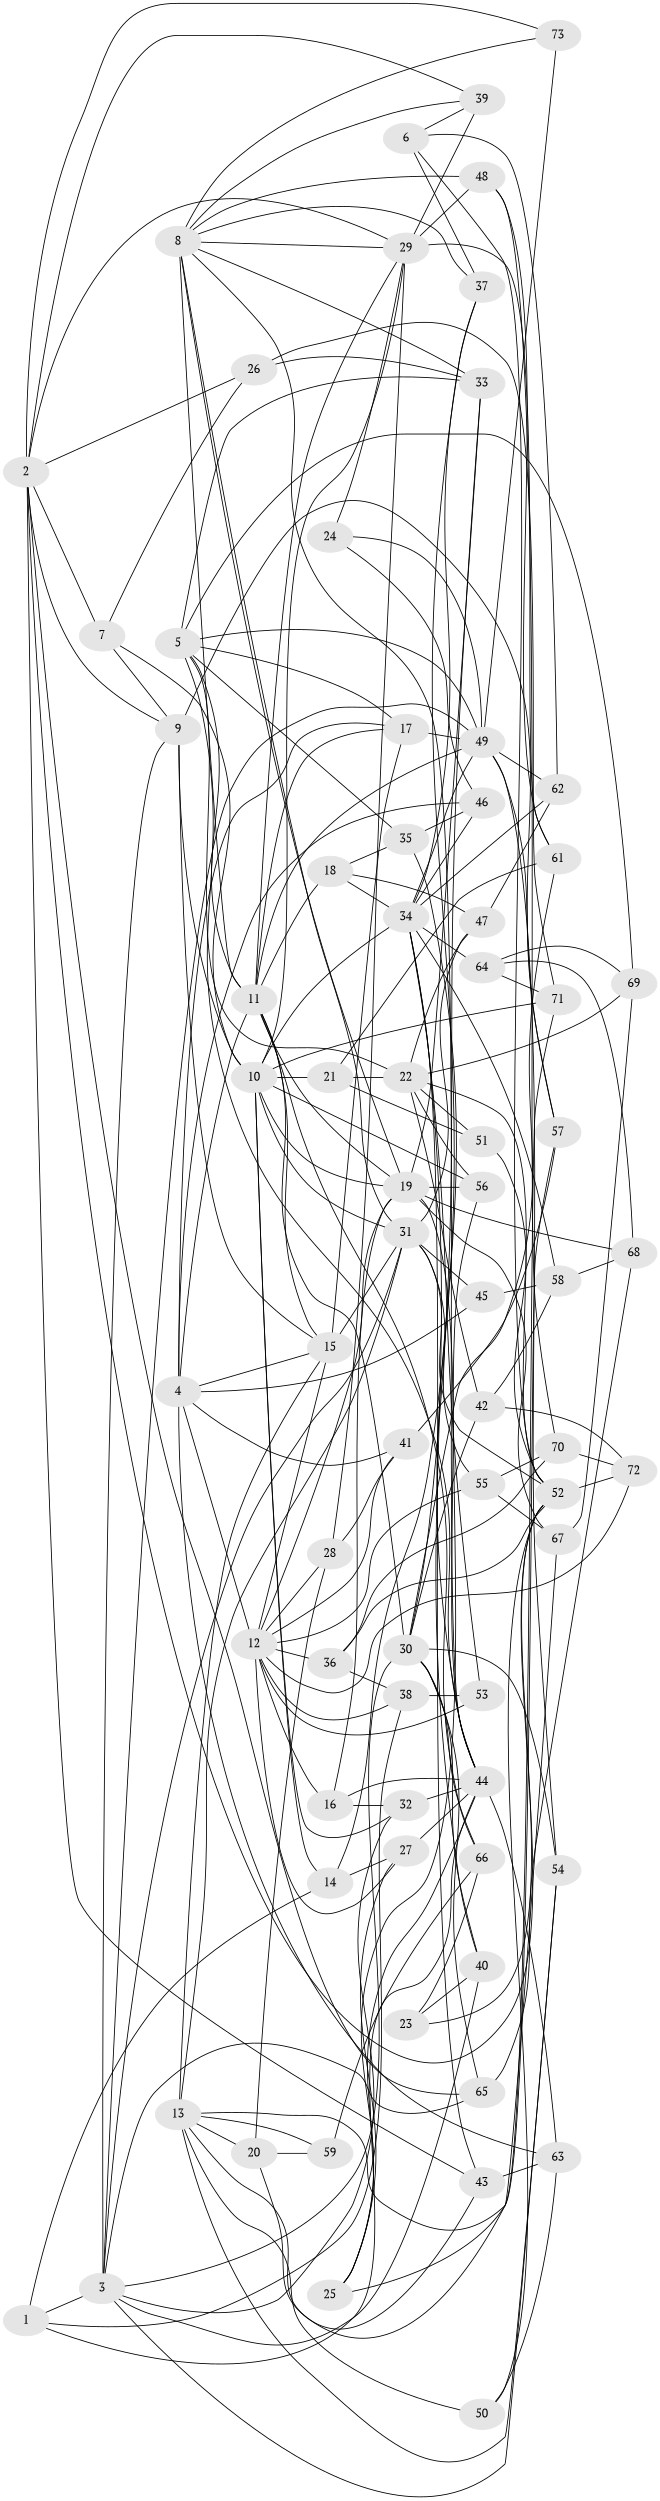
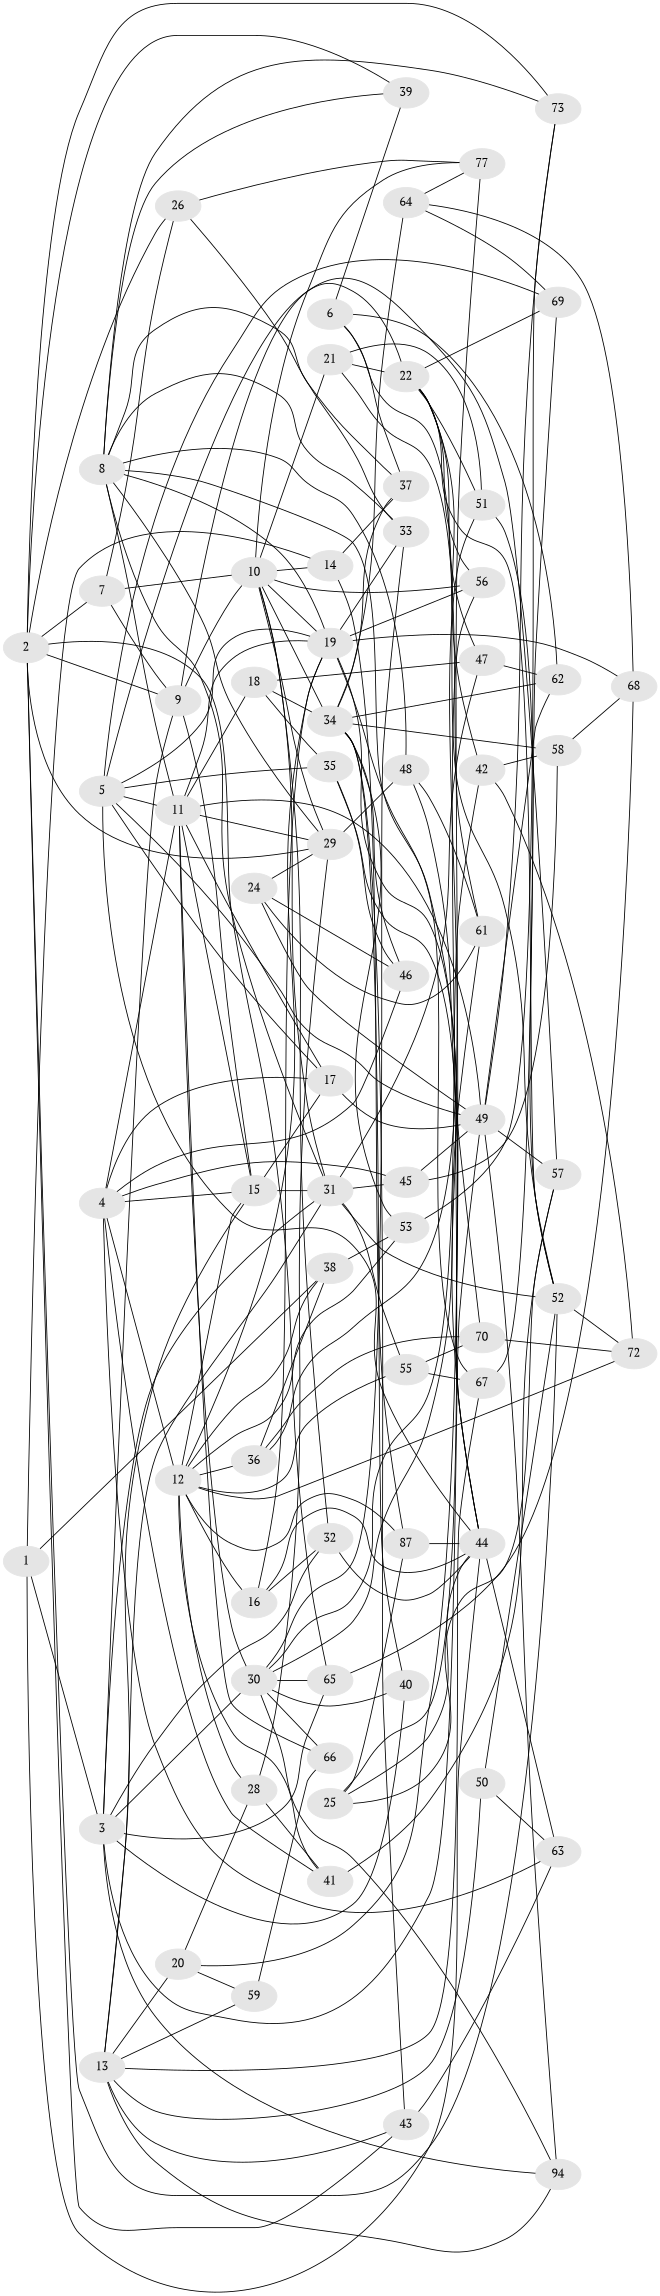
  graph {
    fontname="PT Serif"
    rankdir=LR
    node [color=gray90 fontname="PT Serif" style=filled]
    edge [fontname="PT Serif" weight=1.0]
    1
    3
    14
    38
    44
    9
    65
    30
    31
    32
    40
    49
-   54
+   54 [label=94]
    37
-   27
+   27 [label=87]
    53
    63
    2
    7
    26
    29
    39
    43
    52
    73
    10
    15
    57
    33
-   71
+   71 [label=77]
    48
    72
    68
    66
    61
    42
    45
    55
    47
    62
    4
    11
    12
    17
    41
    46
    19
    18
    16
    28
    36
    58
    5
    22
    35
    69
    56
    67
    51
    6
    21
    34
    8
    70
    64
    13
    20
    50
    59
-   23
    24
    25
    1 -- 3
    1 -- 14
    1 -- 38
    1 -- 44
    3 -- 9
    3 -- 65
    3 -- 30 [weight=2.0]
    3 -- 31
    3 -- 32
    3 -- 40
    3 -- 49
    3 -- 54
    14 -- 37
    14 -- 27
    38 -- 53
    44 -- 63
    9 -- 10 [weight=2.0]
    9 -- 15 [weight=2.0]
    9 -- 57
    65 -- 68
    30 -- 65
    30 -- 40
    30 -- 54
    30 -- 33
    30 -- 66
    30 -- 61
    30 -- 42
    31 -- 52
    31 -- 45
    31 -- 55
    31 -- 47
    32 -- 44
    49 -- 54
    49 -- 73
    49 -- 57
    49 -- 62
    27 -- 44
+   53 -- 73
    2 -- 9
    2 -- 65
    2 -- 7
    2 -- 26
    2 -- 29 [weight=2.0]
    2 -- 39
    2 -- 43
    2 -- 52
    2 -- 73
    7 -- 9
    7 -- 26
    7 -- 10
    26 -- 33
    26 -- 71
-   29 -- 39
    29 -- 48
    43 -- 63
    52 -- 72
    10 -- 14
    10 -- 31
    10 -- 32
    10 -- 29
    10 -- 71
    10 -- 19
    10 -- 56
    10 -- 21
    10 -- 34
    15 -- 31
    15 -- 17 [weight=2.0]
    48 -- 61
    48 -- 70
    42 -- 72
    42 -- 58
-   34 -- 49
+   45 -- 49
    45 -- 58
    55 -- 67
    55 -- 70
    47 -- 62
    4 -- 63
    4 -- 15
    4 -- 45
    4 -- 11
    4 -- 12
    4 -- 17
    4 -- 41
    4 -- 46
    11 -- 30
    11 -- 49
    11 -- 29
    11 -- 15
    11 -- 66
    11 -- 17
    11 -- 19 [weight=2.0]
    11 -- 18
    12 -- 38
    12 -- 27
    12 -- 53
    12 -- 15
    12 -- 72
    12 -- 55
    12 -- 41
    12 -- 19
    12 -- 16
    12 -- 28
    12 -- 36
    17 -- 49
    41 -- 57
    19 -- 44
    19 -- 33
    19 -- 68
    19 -- 56
    19 -- 67
    18 -- 47
    18 -- 35
    18 -- 34
    16 -- 44
    16 -- 32
    16 -- 19
    28 -- 29
    28 -- 41
    36 -- 38
-   36 -- 52
+   36 -- 51
    36 -- 70
    58 -- 68
    5 -- 44
    5 -- 49
    5 -- 11
    5 -- 17
-   5 -- 33
+   5 -- 19
    5 -- 22
    5 -- 35
    5 -- 69
    22 -- 52
    22 -- 42
    22 -- 47
    22 -- 69
    22 -- 56
    22 -- 51
    35 -- 44
    35 -- 46
    67 -- 69
    51 -- 52 [weight=2.0]
    6 -- 37
    6 -- 39
    6 -- 52
    6 -- 62
    21 -- 61
    21 -- 22
    21 -- 51
    34 -- 40
    34 -- 37
    34 -- 53
    34 -- 43
    34 -- 62
    34 -- 46
    34 -- 58
    34 -- 64
    8 -- 44
    8 -- 31
    8 -- 37
    8 -- 29 [weight=2.0]
    8 -- 39
    8 -- 73
    8 -- 33
    8 -- 48
    8 -- 11
    8 -- 19
    70 -- 72
    64 -- 71
    64 -- 68
    64 -- 69
    13 -- 31
    13 -- 54
    13 -- 43
    13 -- 15 [weight=2.0]
    13 -- 67
    13 -- 20
    13 -- 50
    13 -- 59 [weight=2.0]
    20 -- 71
    20 -- 28
    20 -- 59
    50 -- 63
    50 -- 52 [weight=2.0]
    59 -- 66
-   23 -- 40
-   23 -- 52 [weight=2.0]
-   23 -- 66
    24 -- 49
    24 -- 29
-   29 -- 61
+   24 -- 61
    24 -- 46
    25 -- 44
    25 -- 27
    25 -- 57
    25 -- 56
  }
